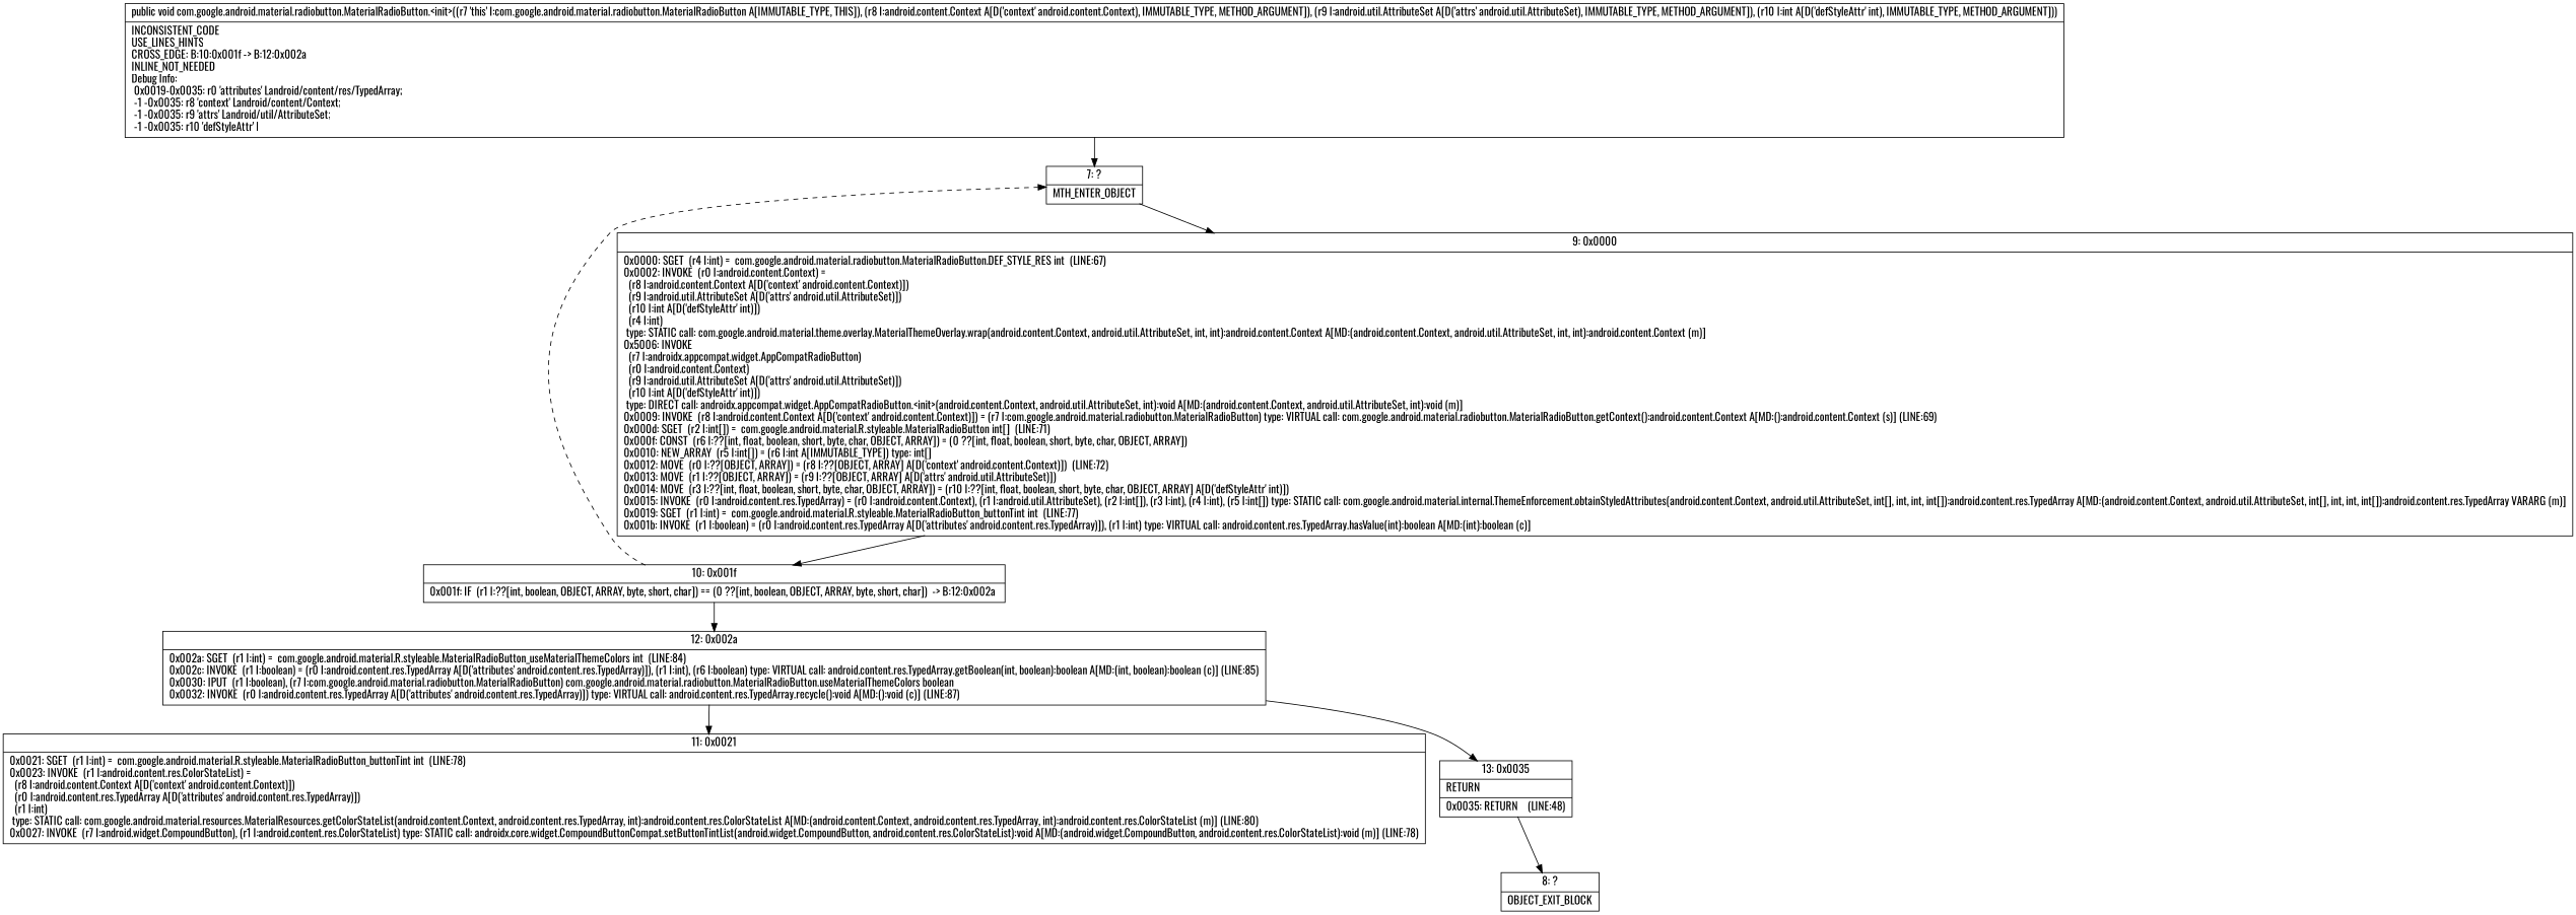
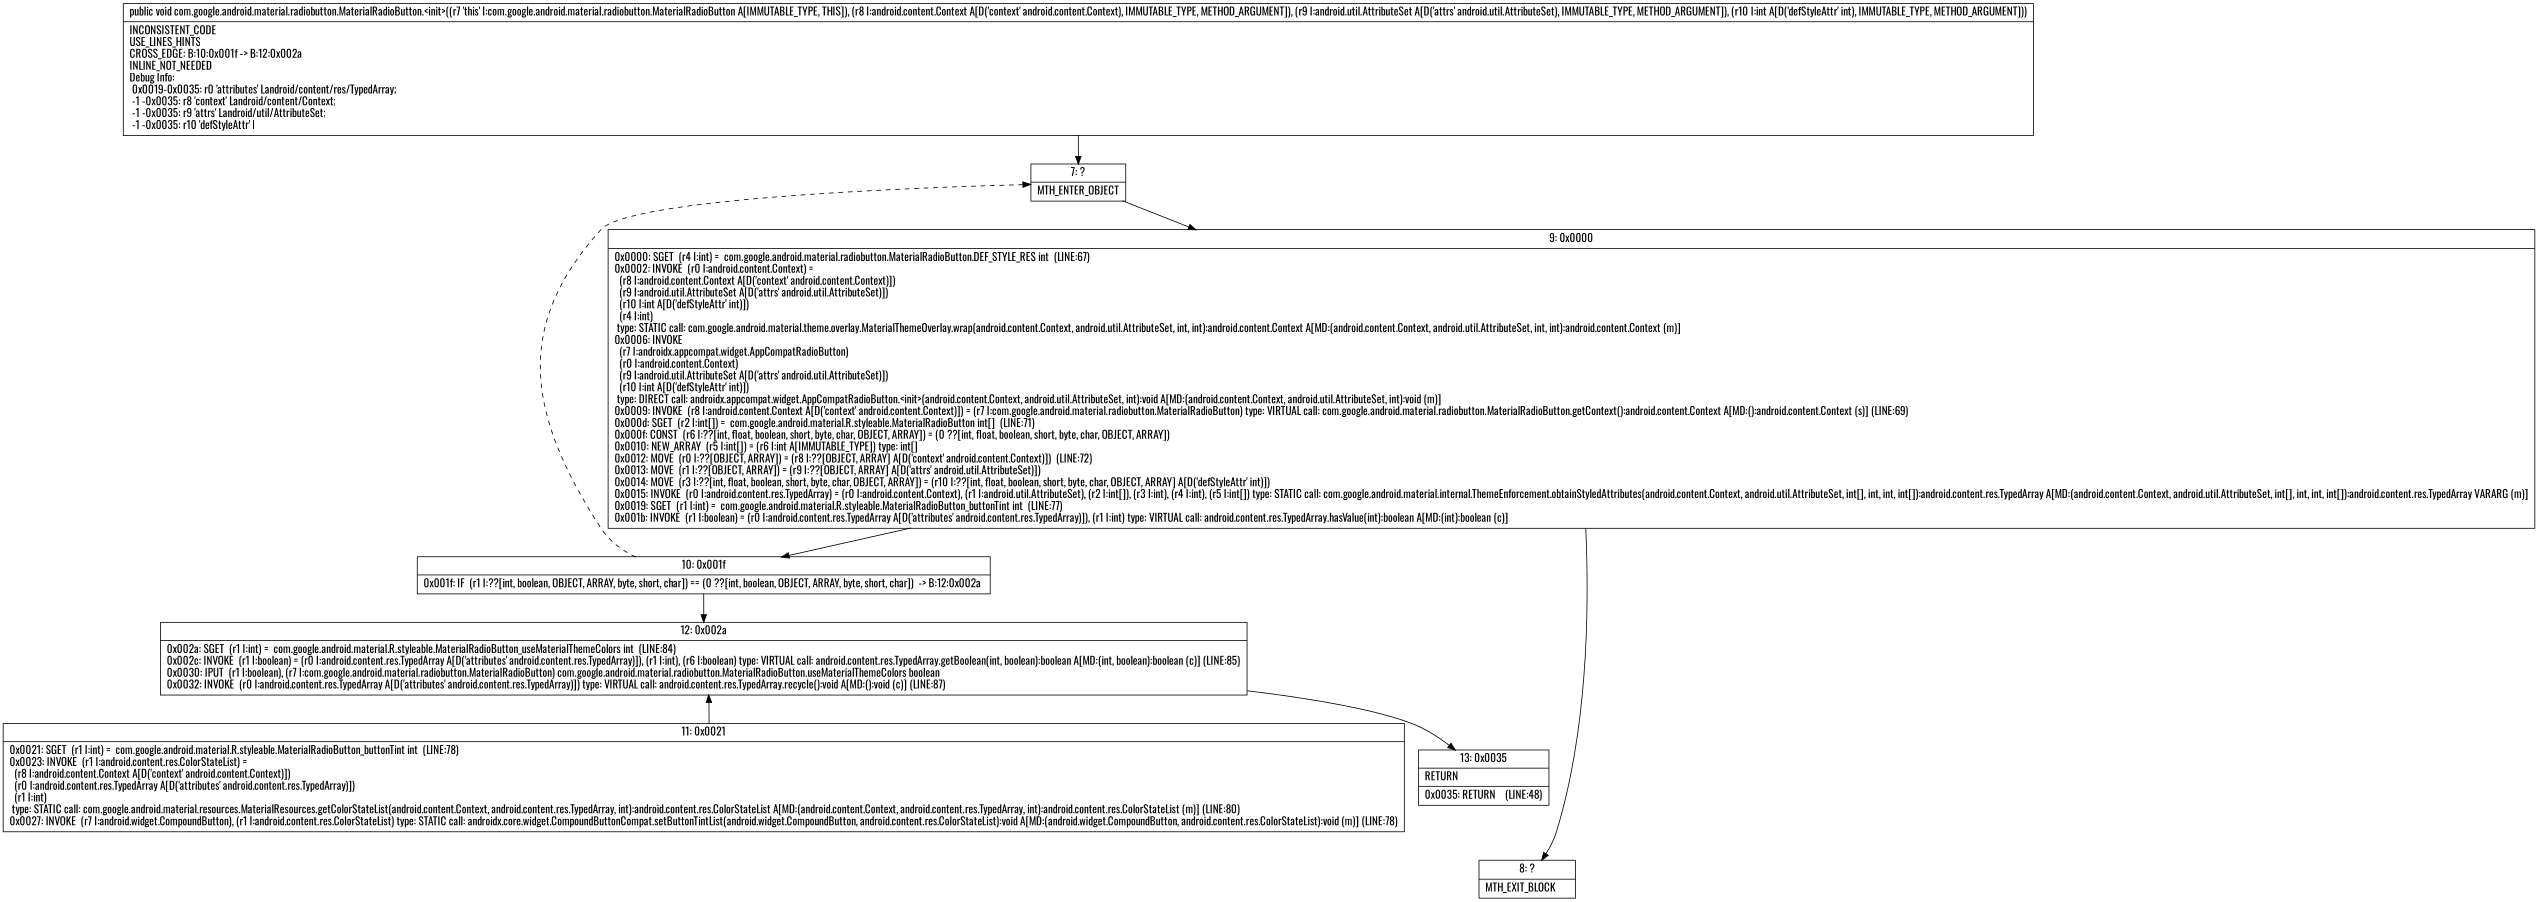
  digraph {
    fontname=Oswald
    node [fontname=Oswald shape=record]
    edge [fontname=Oswald]
    n1 [label="{7\:\ ?|MTH_ENTER_OBJECT\l}"]
-   n2 [label="{9\:\ 0x0000|0x0000: SGET  (r4 I:int) =  com.google.android.material.radiobutton.MaterialRadioButton.DEF_STYLE_RES int  (LINE:67)\l0x0002: INVOKE  (r0 I:android.content.Context) = \l  (r8 I:android.content.Context A[D('context' android.content.Context)])\l  (r9 I:android.util.AttributeSet A[D('attrs' android.util.AttributeSet)])\l  (r10 I:int A[D('defStyleAttr' int)])\l  (r4 I:int)\l type: STATIC call: com.google.android.material.theme.overlay.MaterialThemeOverlay.wrap(android.content.Context, android.util.AttributeSet, int, int):android.content.Context A[MD:(android.content.Context, android.util.AttributeSet, int, int):android.content.Context (m)]\l0x5006: INVOKE  \l  (r7 I:androidx.appcompat.widget.AppCompatRadioButton)\l  (r0 I:android.content.Context)\l  (r9 I:android.util.AttributeSet A[D('attrs' android.util.AttributeSet)])\l  (r10 I:int A[D('defStyleAttr' int)])\l type: DIRECT call: androidx.appcompat.widget.AppCompatRadioButton.\<init\>(android.content.Context, android.util.AttributeSet, int):void A[MD:(android.content.Context, android.util.AttributeSet, int):void (m)]\l0x0009: INVOKE  (r8 I:android.content.Context A[D('context' android.content.Context)]) = (r7 I:com.google.android.material.radiobutton.MaterialRadioButton) type: VIRTUAL call: com.google.android.material.radiobutton.MaterialRadioButton.getContext():android.content.Context A[MD:():android.content.Context (s)] (LINE:69)\l0x000d: SGET  (r2 I:int[]) =  com.google.android.material.R.styleable.MaterialRadioButton int[]  (LINE:71)\l0x000f: CONST  (r6 I:??[int, float, boolean, short, byte, char, OBJECT, ARRAY]) = (0 ??[int, float, boolean, short, byte, char, OBJECT, ARRAY]) \l0x0010: NEW_ARRAY  (r5 I:int[]) = (r6 I:int A[IMMUTABLE_TYPE]) type: int[] \l0x0012: MOVE  (r0 I:??[OBJECT, ARRAY]) = (r8 I:??[OBJECT, ARRAY] A[D('context' android.content.Context)])  (LINE:72)\l0x0013: MOVE  (r1 I:??[OBJECT, ARRAY]) = (r9 I:??[OBJECT, ARRAY] A[D('attrs' android.util.AttributeSet)]) \l0x0014: MOVE  (r3 I:??[int, float, boolean, short, byte, char, OBJECT, ARRAY]) = (r10 I:??[int, float, boolean, short, byte, char, OBJECT, ARRAY] A[D('defStyleAttr' int)]) \l0x0015: INVOKE  (r0 I:android.content.res.TypedArray) = (r0 I:android.content.Context), (r1 I:android.util.AttributeSet), (r2 I:int[]), (r3 I:int), (r4 I:int), (r5 I:int[]) type: STATIC call: com.google.android.material.internal.ThemeEnforcement.obtainStyledAttributes(android.content.Context, android.util.AttributeSet, int[], int, int, int[]):android.content.res.TypedArray A[MD:(android.content.Context, android.util.AttributeSet, int[], int, int, int[]):android.content.res.TypedArray VARARG (m)]\l0x0019: SGET  (r1 I:int) =  com.google.android.material.R.styleable.MaterialRadioButton_buttonTint int  (LINE:77)\l0x001b: INVOKE  (r1 I:boolean) = (r0 I:android.content.res.TypedArray A[D('attributes' android.content.res.TypedArray)]), (r1 I:int) type: VIRTUAL call: android.content.res.TypedArray.hasValue(int):boolean A[MD:(int):boolean (c)]\l}"]
+   n2 [label="{9\:\ 0x0000|0x0000: SGET  (r4 I:int) =  com.google.android.material.radiobutton.MaterialRadioButton.DEF_STYLE_RES int  (LINE:67)\l0x0002: INVOKE  (r0 I:android.content.Context) = \l  (r8 I:android.content.Context A[D('context' android.content.Context)])\l  (r9 I:android.util.AttributeSet A[D('attrs' android.util.AttributeSet)])\l  (r10 I:int A[D('defStyleAttr' int)])\l  (r4 I:int)\l type: STATIC call: com.google.android.material.theme.overlay.MaterialThemeOverlay.wrap(android.content.Context, android.util.AttributeSet, int, int):android.content.Context A[MD:(android.content.Context, android.util.AttributeSet, int, int):android.content.Context (m)]\l0x0006: INVOKE  \l  (r7 I:androidx.appcompat.widget.AppCompatRadioButton)\l  (r0 I:android.content.Context)\l  (r9 I:android.util.AttributeSet A[D('attrs' android.util.AttributeSet)])\l  (r10 I:int A[D('defStyleAttr' int)])\l type: DIRECT call: androidx.appcompat.widget.AppCompatRadioButton.\<init\>(android.content.Context, android.util.AttributeSet, int):void A[MD:(android.content.Context, android.util.AttributeSet, int):void (m)]\l0x0009: INVOKE  (r8 I:android.content.Context A[D('context' android.content.Context)]) = (r7 I:com.google.android.material.radiobutton.MaterialRadioButton) type: VIRTUAL call: com.google.android.material.radiobutton.MaterialRadioButton.getContext():android.content.Context A[MD:():android.content.Context (s)] (LINE:69)\l0x000d: SGET  (r2 I:int[]) =  com.google.android.material.R.styleable.MaterialRadioButton int[]  (LINE:71)\l0x000f: CONST  (r6 I:??[int, float, boolean, short, byte, char, OBJECT, ARRAY]) = (0 ??[int, float, boolean, short, byte, char, OBJECT, ARRAY]) \l0x0010: NEW_ARRAY  (r5 I:int[]) = (r6 I:int A[IMMUTABLE_TYPE]) type: int[] \l0x0012: MOVE  (r0 I:??[OBJECT, ARRAY]) = (r8 I:??[OBJECT, ARRAY] A[D('context' android.content.Context)])  (LINE:72)\l0x0013: MOVE  (r1 I:??[OBJECT, ARRAY]) = (r9 I:??[OBJECT, ARRAY] A[D('attrs' android.util.AttributeSet)]) \l0x0014: MOVE  (r3 I:??[int, float, boolean, short, byte, char, OBJECT, ARRAY]) = (r10 I:??[int, float, boolean, short, byte, char, OBJECT, ARRAY] A[D('defStyleAttr' int)]) \l0x0015: INVOKE  (r0 I:android.content.res.TypedArray) = (r0 I:android.content.Context), (r1 I:android.util.AttributeSet), (r2 I:int[]), (r3 I:int), (r4 I:int), (r5 I:int[]) type: STATIC call: com.google.android.material.internal.ThemeEnforcement.obtainStyledAttributes(android.content.Context, android.util.AttributeSet, int[], int, int, int[]):android.content.res.TypedArray A[MD:(android.content.Context, android.util.AttributeSet, int[], int, int, int[]):android.content.res.TypedArray VARARG (m)]\l0x0019: SGET  (r1 I:int) =  com.google.android.material.R.styleable.MaterialRadioButton_buttonTint int  (LINE:77)\l0x001b: INVOKE  (r1 I:boolean) = (r0 I:android.content.res.TypedArray A[D('attributes' android.content.res.TypedArray)]), (r1 I:int) type: VIRTUAL call: android.content.res.TypedArray.hasValue(int):boolean A[MD:(int):boolean (c)]\l}"]
    n3 [label="{10\:\ 0x001f|0x001f: IF  (r1 I:??[int, boolean, OBJECT, ARRAY, byte, short, char]) == (0 ??[int, boolean, OBJECT, ARRAY, byte, short, char])  \-\> B:12:0x002a \l}"]
    n4 [label="{12\:\ 0x002a|0x002a: SGET  (r1 I:int) =  com.google.android.material.R.styleable.MaterialRadioButton_useMaterialThemeColors int  (LINE:84)\l0x002c: INVOKE  (r1 I:boolean) = (r0 I:android.content.res.TypedArray A[D('attributes' android.content.res.TypedArray)]), (r1 I:int), (r6 I:boolean) type: VIRTUAL call: android.content.res.TypedArray.getBoolean(int, boolean):boolean A[MD:(int, boolean):boolean (c)] (LINE:85)\l0x0030: IPUT  (r1 I:boolean), (r7 I:com.google.android.material.radiobutton.MaterialRadioButton) com.google.android.material.radiobutton.MaterialRadioButton.useMaterialThemeColors boolean \l0x0032: INVOKE  (r0 I:android.content.res.TypedArray A[D('attributes' android.content.res.TypedArray)]) type: VIRTUAL call: android.content.res.TypedArray.recycle():void A[MD:():void (c)] (LINE:87)\l}"]
    n5 [label="{11\:\ 0x0021|0x0021: SGET  (r1 I:int) =  com.google.android.material.R.styleable.MaterialRadioButton_buttonTint int  (LINE:78)\l0x0023: INVOKE  (r1 I:android.content.res.ColorStateList) = \l  (r8 I:android.content.Context A[D('context' android.content.Context)])\l  (r0 I:android.content.res.TypedArray A[D('attributes' android.content.res.TypedArray)])\l  (r1 I:int)\l type: STATIC call: com.google.android.material.resources.MaterialResources.getColorStateList(android.content.Context, android.content.res.TypedArray, int):android.content.res.ColorStateList A[MD:(android.content.Context, android.content.res.TypedArray, int):android.content.res.ColorStateList (m)] (LINE:80)\l0x0027: INVOKE  (r7 I:android.widget.CompoundButton), (r1 I:android.content.res.ColorStateList) type: STATIC call: androidx.core.widget.CompoundButtonCompat.setButtonTintList(android.widget.CompoundButton, android.content.res.ColorStateList):void A[MD:(android.widget.CompoundButton, android.content.res.ColorStateList):void (m)] (LINE:78)\l}"]
    n6 [label="{13\:\ 0x0035|RETURN\l|0x0035: RETURN    (LINE:48)\l}"]
-   n7 [label="{8\:\ ?|OBJECT_EXIT_BLOCK\l}"]
+   n7 [label="{8\:\ ?|MTH_EXIT_BLOCK\l}"]
    n8 [label="{public void com.google.android.material.radiobutton.MaterialRadioButton.\<init\>((r7 'this' I:com.google.android.material.radiobutton.MaterialRadioButton A[IMMUTABLE_TYPE, THIS]), (r8 I:android.content.Context A[D('context' android.content.Context), IMMUTABLE_TYPE, METHOD_ARGUMENT]), (r9 I:android.util.AttributeSet A[D('attrs' android.util.AttributeSet), IMMUTABLE_TYPE, METHOD_ARGUMENT]), (r10 I:int A[D('defStyleAttr' int), IMMUTABLE_TYPE, METHOD_ARGUMENT]))  | INCONSISTENT_CODE\lUSE_LINES_HINTS\lCROSS_EDGE: B:10:0x001f \-\> B:12:0x002a\lINLINE_NOT_NEEDED\lDebug Info:\l  0x0019\-0x0035: r0 'attributes' Landroid\/content\/res\/TypedArray;\l  \-1 \-0x0035: r8 'context' Landroid\/content\/Context;\l  \-1 \-0x0035: r9 'attrs' Landroid\/util\/AttributeSet;\l  \-1 \-0x0035: r10 'defStyleAttr' I\l}"]
    n1 -> n2
    n2 -> n3
    n3 -> n1 [style=dashed]
    n3 -> n4
    n4 -> n6
-   n4 -> n5
-   n6 -> n7
+   n5 -> n4
+   n2 -> n7
    n8 -> n1
  }
